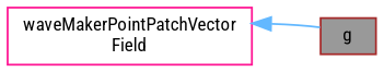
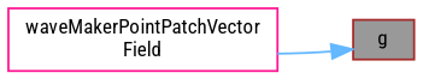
  digraph {
    rankdir=RL
    fontname="Roboto Condensed"
    node [fontname="Roboto Condensed" fontsize=10 shape=box style=filled]
    n1 [color=brown fillcolor=grey60 fontcolor=black height=0.2 label=g width=0.4]
    n2 [color=deeppink fillcolor=white height=0.2 label="waveMakerPointPatchVector\lField" width=0.4]
-   n2 -> n1 [color=steelblue1 dir=back fontname="Roboto Condensed" fontsize=10 labelfontname=Helvetica labelfontsize=10 style=solid]
+   n1 -> n2 [color=steelblue1 dir=back fontname="Roboto Condensed" fontsize=10 labelfontname=Helvetica labelfontsize=10 style=solid]
  }
